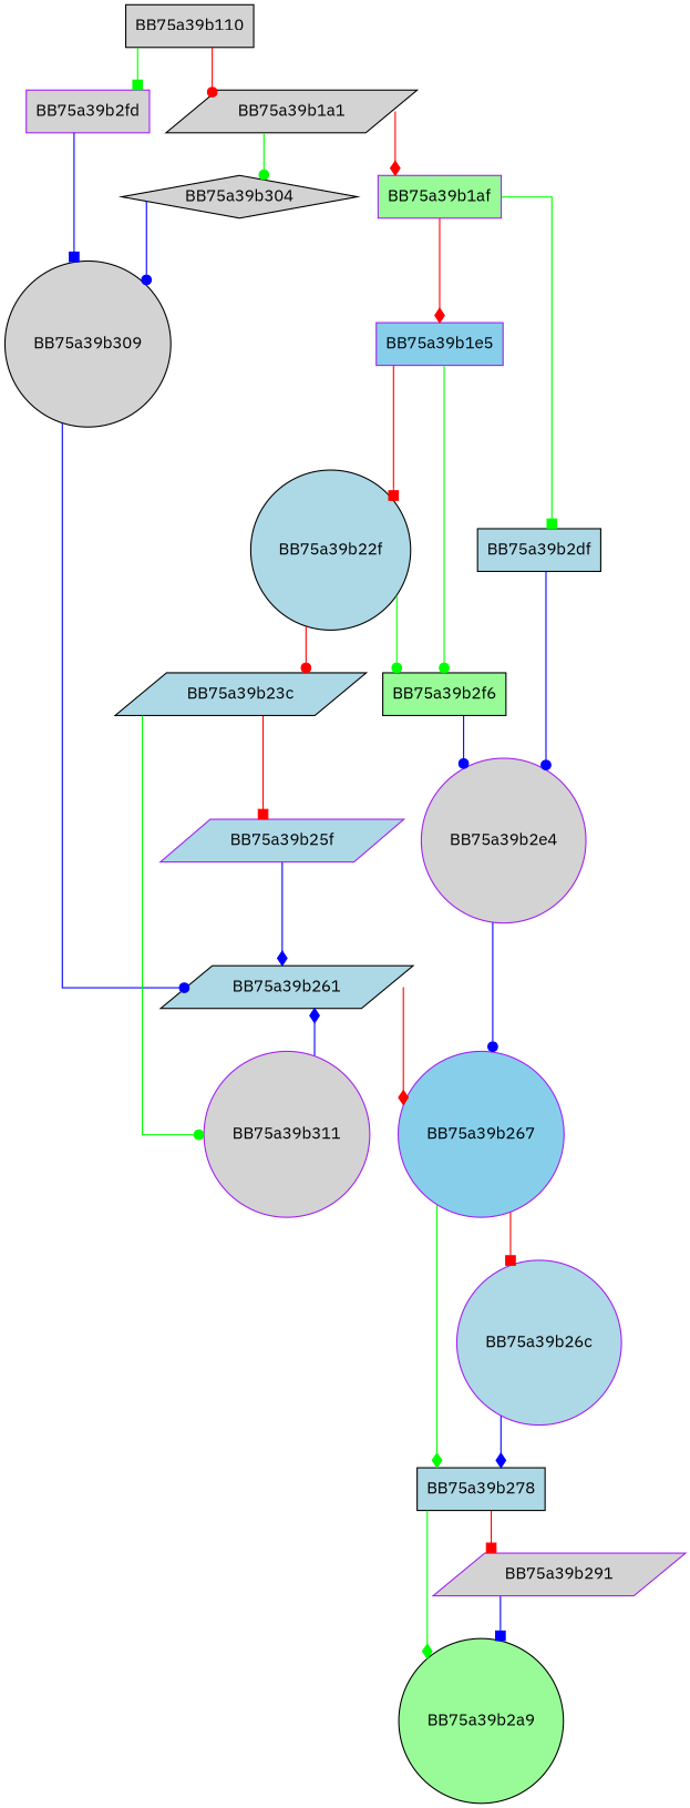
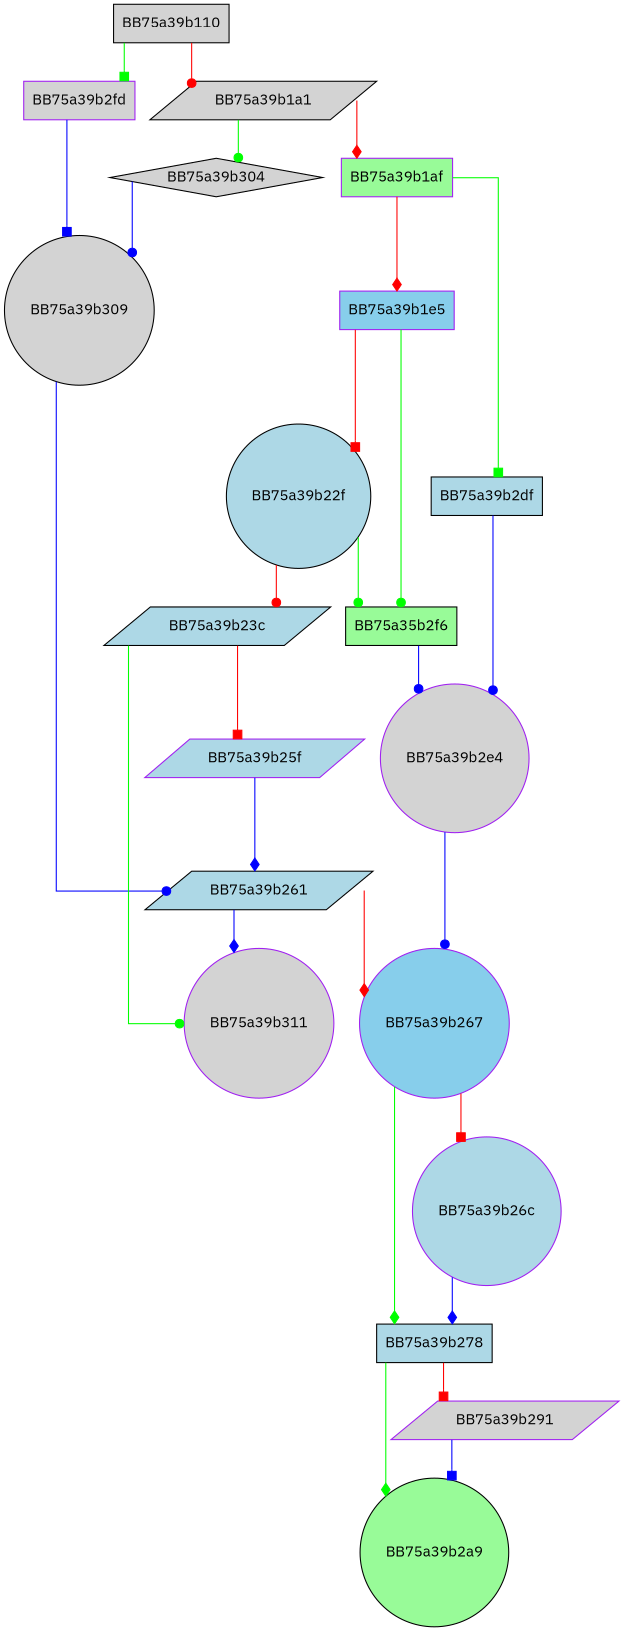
  digraph {
    fontname="IBM Plex Sans"
    splines=ortho
    node [color=black fillcolor=lightgrey fontname="IBM Plex Sans" shape=box style=filled]
    edge [arrowhead=dot color=blue fontname="IBM Plex Sans"]
    BB75a39b2fd [color=purple]
    BB75a39b110
    BB75a39b1a1 [shape=parallelogram]
    BB75a39b309 [shape=circle]
    BB75a39b304 [shape=diamond]
    BB75a39b1af [color=purple fillcolor=palegreen]
    BB75a39b261 [fillcolor=lightblue shape=parallelogram]
    BB75a39b2df [fillcolor=lightblue]
    BB75a39b1e5 [color=purple fillcolor=skyblue]
    BB75a39b2e4 [color=purple shape=circle]
-   BB75a39b2f6 [fillcolor=palegreen]
+   BB75a39b2f6 [fillcolor=palegreen label=BB75a35b2f6]
    BB75a39b22f [fillcolor=lightblue shape=circle]
    BB75a39b267 [color=purple fillcolor=skyblue shape=circle]
    BB75a39b23c [fillcolor=lightblue shape=parallelogram]
    BB75a39b311 [color=purple shape=circle]
    BB75a39b25f [color=purple fillcolor=lightblue shape=parallelogram]
    BB75a39b278 [fillcolor=lightblue]
    BB75a39b26c [color=purple fillcolor=lightblue shape=circle]
    BB75a39b2a9 [fillcolor=palegreen shape=circle]
    BB75a39b291 [color=purple shape=parallelogram]
    BB75a39b2fd -> BB75a39b309 [arrowhead=box]
    BB75a39b110 -> BB75a39b2fd [arrowhead=box color=green]
    BB75a39b110 -> BB75a39b1a1 [color=red]
    BB75a39b1a1 -> BB75a39b304 [color=green]
    BB75a39b1a1 -> BB75a39b1af [arrowhead=diamond color=red]
    BB75a39b309 -> BB75a39b261
    BB75a39b304 -> BB75a39b309
    BB75a39b1af -> BB75a39b2df [arrowhead=box color=green]
    BB75a39b1af -> BB75a39b1e5 [arrowhead=diamond color=red]
    BB75a39b261 -> BB75a39b267 [arrowhead=diamond color=red]
    BB75a39b2df -> BB75a39b2e4
    BB75a39b1e5 -> BB75a39b2f6 [color=green]
    BB75a39b1e5 -> BB75a39b22f [arrowhead=box color=red]
    BB75a39b2e4 -> BB75a39b267
    BB75a39b2f6 -> BB75a39b2e4
    BB75a39b22f -> BB75a39b2f6 [color=green]
    BB75a39b22f -> BB75a39b23c [color=red]
    BB75a39b267 -> BB75a39b278 [arrowhead=diamond color=green]
    BB75a39b267 -> BB75a39b26c [arrowhead=box color=red]
    BB75a39b23c -> BB75a39b311 [color=green]
    BB75a39b23c -> BB75a39b25f [arrowhead=box color=red]
-   BB75a39b311 -> BB75a39b261 [arrowhead=diamond]
+   BB75a39b261 -> BB75a39b311 [arrowhead=diamond]
    BB75a39b25f -> BB75a39b261 [arrowhead=diamond]
    BB75a39b278 -> BB75a39b2a9 [arrowhead=diamond color=green]
    BB75a39b278 -> BB75a39b291 [arrowhead=box color=red]
    BB75a39b26c -> BB75a39b278 [arrowhead=diamond]
    BB75a39b291 -> BB75a39b2a9 [arrowhead=box]
  }
